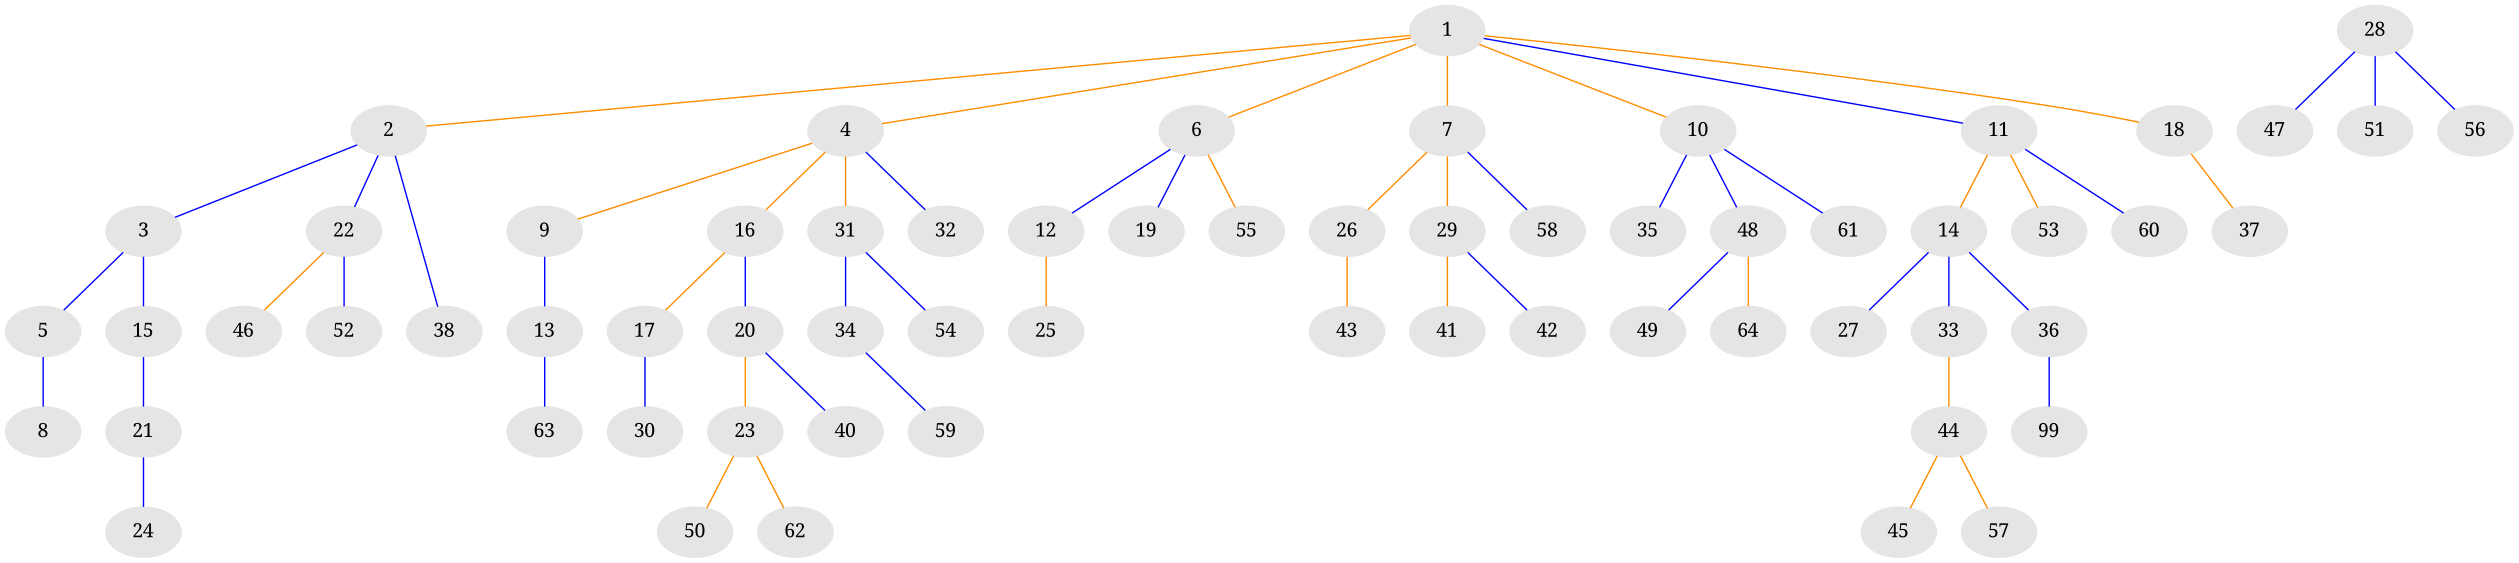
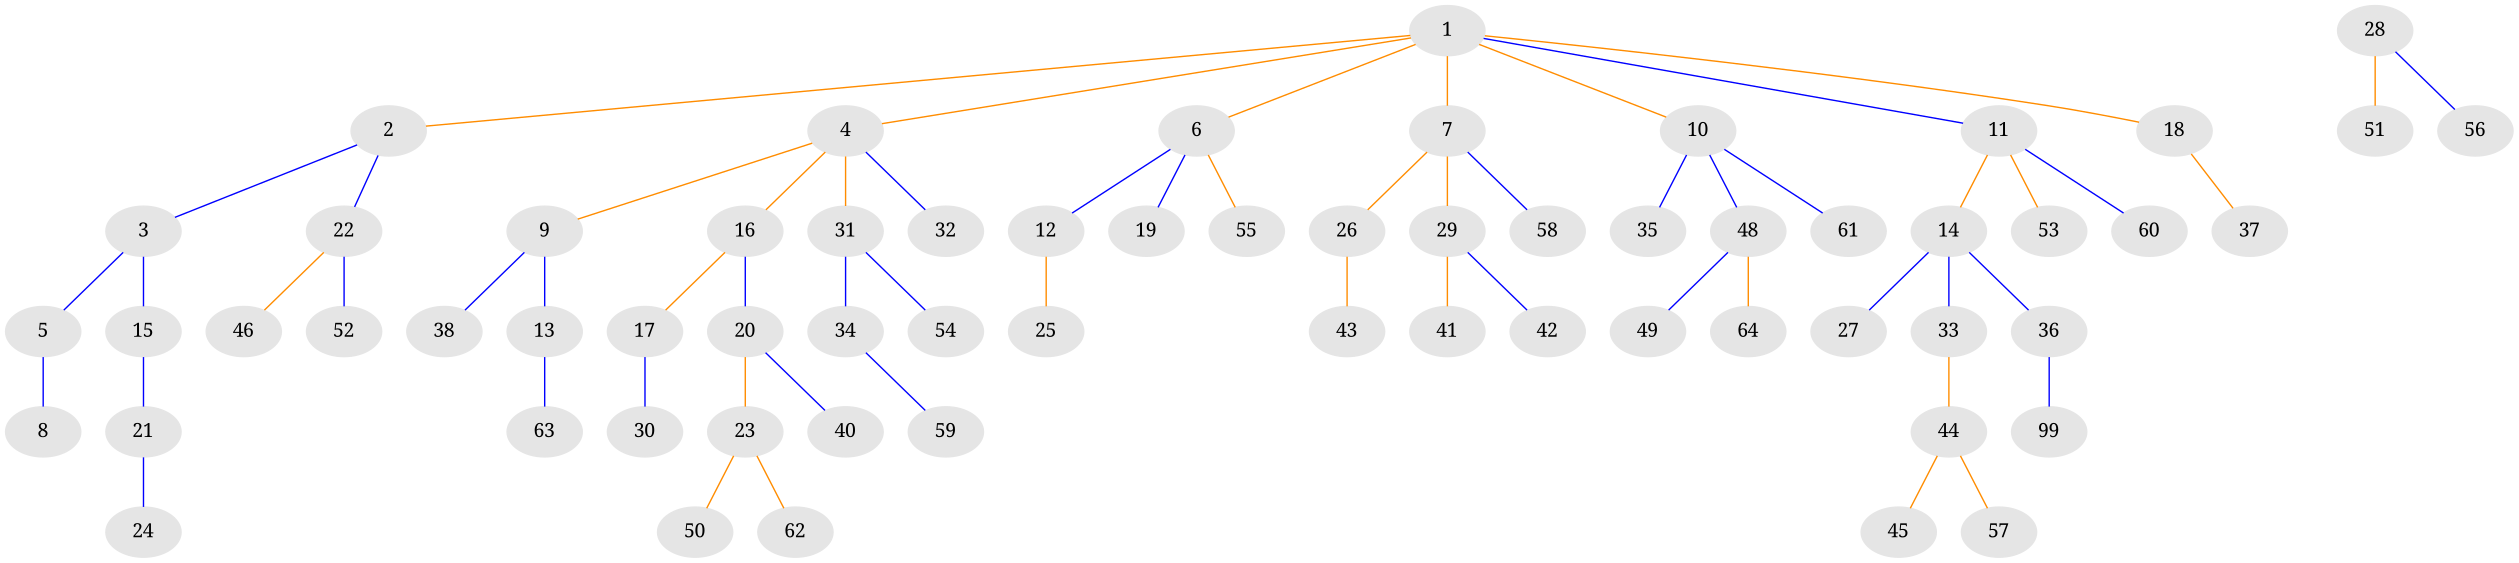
  graph {
    fontname="Noto Serif"
    node [color=gray90 fontname="Noto Serif" style=filled]
    edge [color=blue fontname="Noto Serif"]
    1
    2
    4
    6
    7
    10
    11
    18
    3
    22
    38
    9
    16
    31
    32
    12
    19
    55
    26
    29
    58
    35
    48
    61
    14
    53
    60
    37
    5
    15
    46
    52
    8
    21
    13
    17
    20
    34
    54
    25
    43
    41
    42
    63
    49
    64
    27
    33
    36
    44
    n51 [label=99]
    24
    30
    23
    40
    50
    62
    28
-   47
    51
    56
    59
    45
    57
    1 -- 2 [color=darkorange]
    1 -- 4 [color=darkorange]
    1 -- 6 [color=darkorange]
    1 -- 7 [color=darkorange]
    1 -- 10 [color=darkorange]
    1 -- 11
    1 -- 18 [color=darkorange]
    2 -- 3
    2 -- 22
-   2 -- 38
+   9 -- 38
    4 -- 9 [color=darkorange]
    4 -- 16 [color=darkorange]
    4 -- 31 [color=darkorange]
    4 -- 32
    6 -- 12
    6 -- 19
    6 -- 55 [color=darkorange]
    7 -- 26 [color=darkorange]
    7 -- 29 [color=darkorange]
    7 -- 58
    10 -- 35
    10 -- 48
    10 -- 61
    11 -- 14 [color=darkorange]
    11 -- 53 [color=darkorange]
    11 -- 60
    18 -- 37 [color=darkorange]
    3 -- 5
    3 -- 15
    22 -- 46 [color=darkorange]
    22 -- 52
    9 -- 13
    16 -- 17 [color=darkorange]
    16 -- 20
    31 -- 34
    31 -- 54
    12 -- 25 [color=darkorange]
    26 -- 43 [color=darkorange]
    29 -- 41 [color=darkorange]
    29 -- 42
    48 -- 49
    48 -- 64 [color=darkorange]
    14 -- 27
    14 -- 33
    14 -- 36
    5 -- 8
    15 -- 21
    21 -- 24
    13 -- 63
    17 -- 30
    20 -- 23 [color=darkorange]
    20 -- 40
    34 -- 59
    33 -- 44 [color=darkorange]
    36 -- n51
    44 -- 45 [color=darkorange]
    44 -- 57 [color=darkorange]
    23 -- 50 [color=darkorange]
    23 -- 62 [color=darkorange]
-   28 -- 47
-   28 -- 51
+   28 -- 51 [color=darkorange]
    28 -- 56
  }
